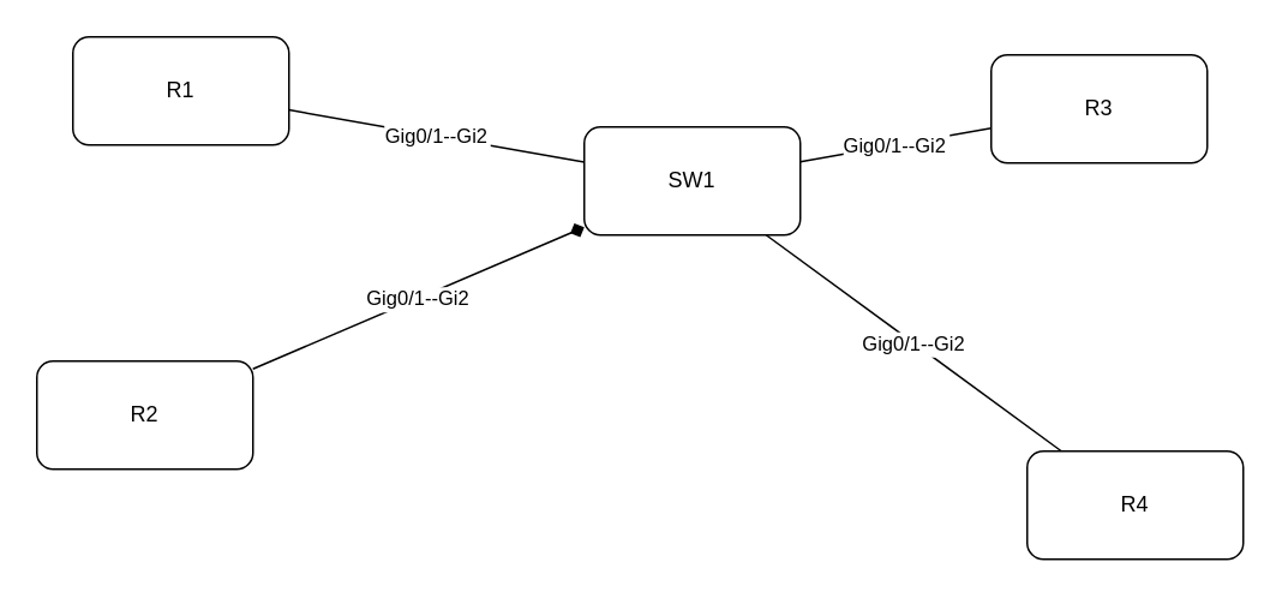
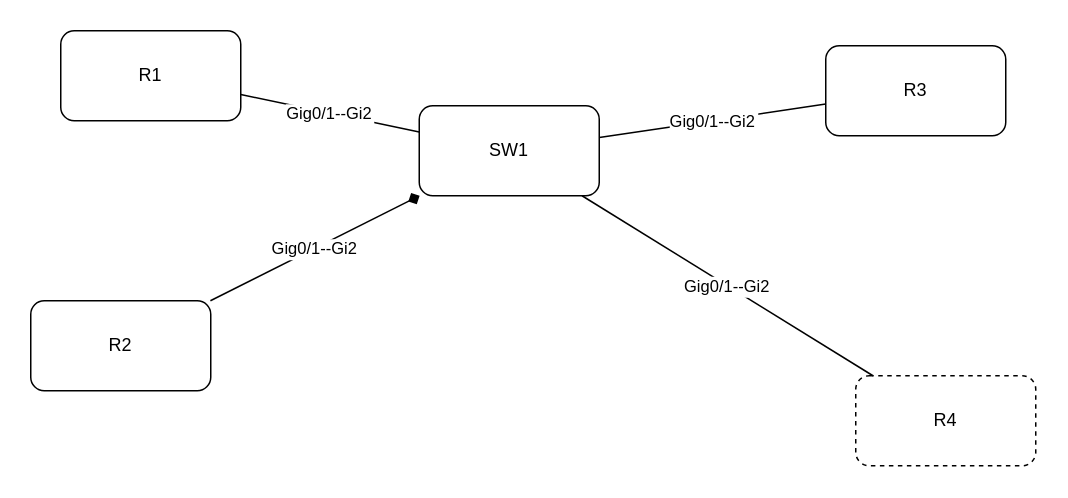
  <mxCell id="0" />
  <mxCell id="1" parent="0" />
- <mxCell id="2" value="SW1" style="rounded=1;whiteSpace=wrap;html=1;" parent="1" vertex="1"><mxGeometry x="324" y="70" width="120" height="60" as="geometry" /></mxCell>
+ <mxCell id="2" value="SW1" style="rounded=1;whiteSpace=wrap;html=1;" parent="1" vertex="1"><mxGeometry x="279" y="70" width="120" height="60" as="geometry" /></mxCell>
  <mxCell id="3" value="R1" style="rounded=1;whiteSpace=wrap;html=1;" parent="1" vertex="1"><mxGeometry x="40" y="20" width="120" height="60" as="geometry" /></mxCell>
  <mxCell id="4" value="Gig0/1--Gi2" style="endArrow=none;" parent="1" source="2" target="3" edge="1"><mxGeometry relative="1" as="geometry" /></mxCell>
  <mxCell id="5" value="R2" style="rounded=1;whiteSpace=wrap;html=1;" parent="1" vertex="1"><mxGeometry x="20" y="200" width="120" height="60" as="geometry" /></mxCell>
  <mxCell id="6" value="Gig0/1--Gi2" style="endArrow=diamond;" parent="1" source="5" target="2" edge="1"><mxGeometry relative="1" as="geometry" /></mxCell>
  <mxCell id="7" value="R3" style="rounded=1;whiteSpace=wrap;html=1;" parent="1" vertex="1"><mxGeometry x="550" y="30" width="120" height="60" as="geometry" /></mxCell>
  <mxCell id="8" value="Gig0/1--Gi2" style="endArrow=none;" parent="1" source="7" target="2" edge="1"><mxGeometry relative="1" as="geometry" /></mxCell>
- <mxCell id="9" value="R4" style="rounded=1;whiteSpace=wrap;html=1;" parent="1" vertex="1"><mxGeometry x="570" y="250" width="120" height="60" as="geometry" /></mxCell>
+ <mxCell id="9" value="R4" style="rounded=1;whiteSpace=wrap;html=1;dashed=1;" parent="1" vertex="1"><mxGeometry x="570" y="250" width="120" height="60" as="geometry" /></mxCell>
  <mxCell id="10" value="Gig0/1--Gi2" style="endArrow=none;" parent="1" source="2" target="9" edge="1"><mxGeometry relative="1" as="geometry" /></mxCell>
